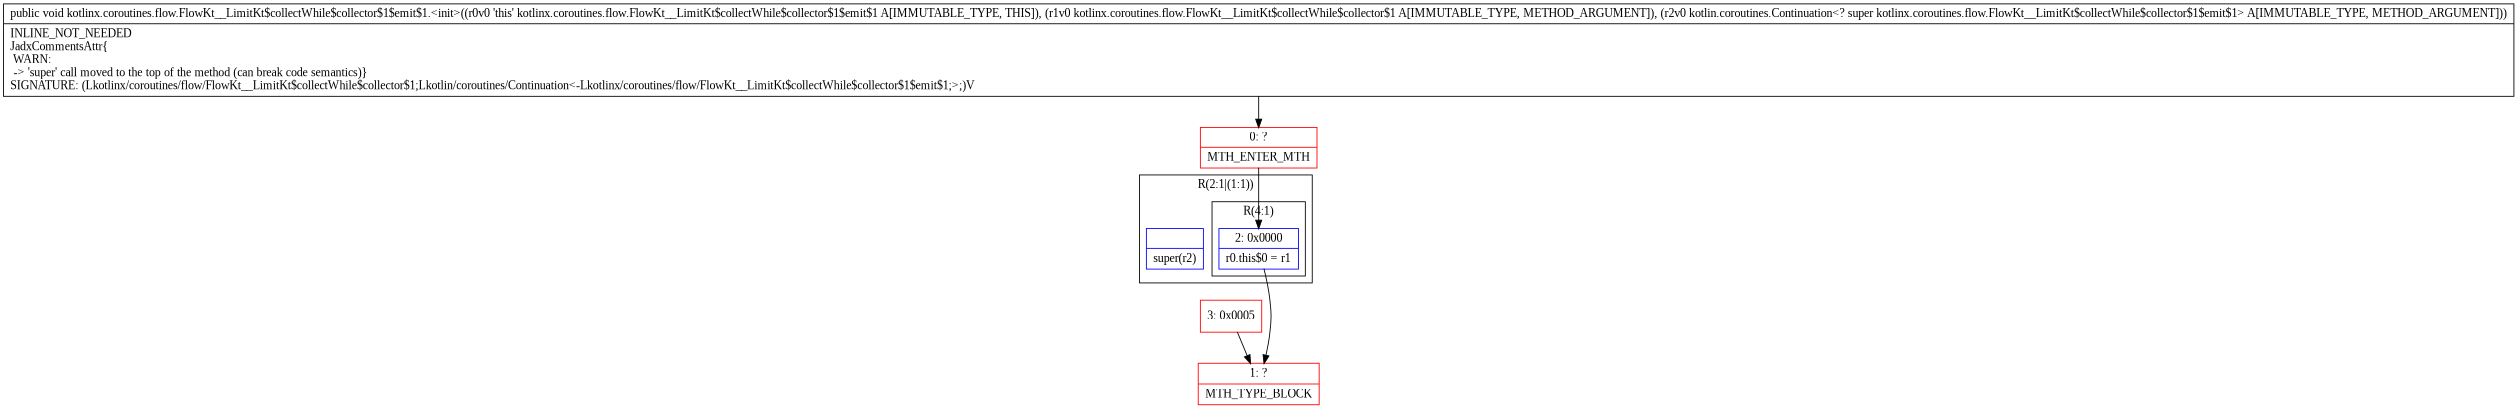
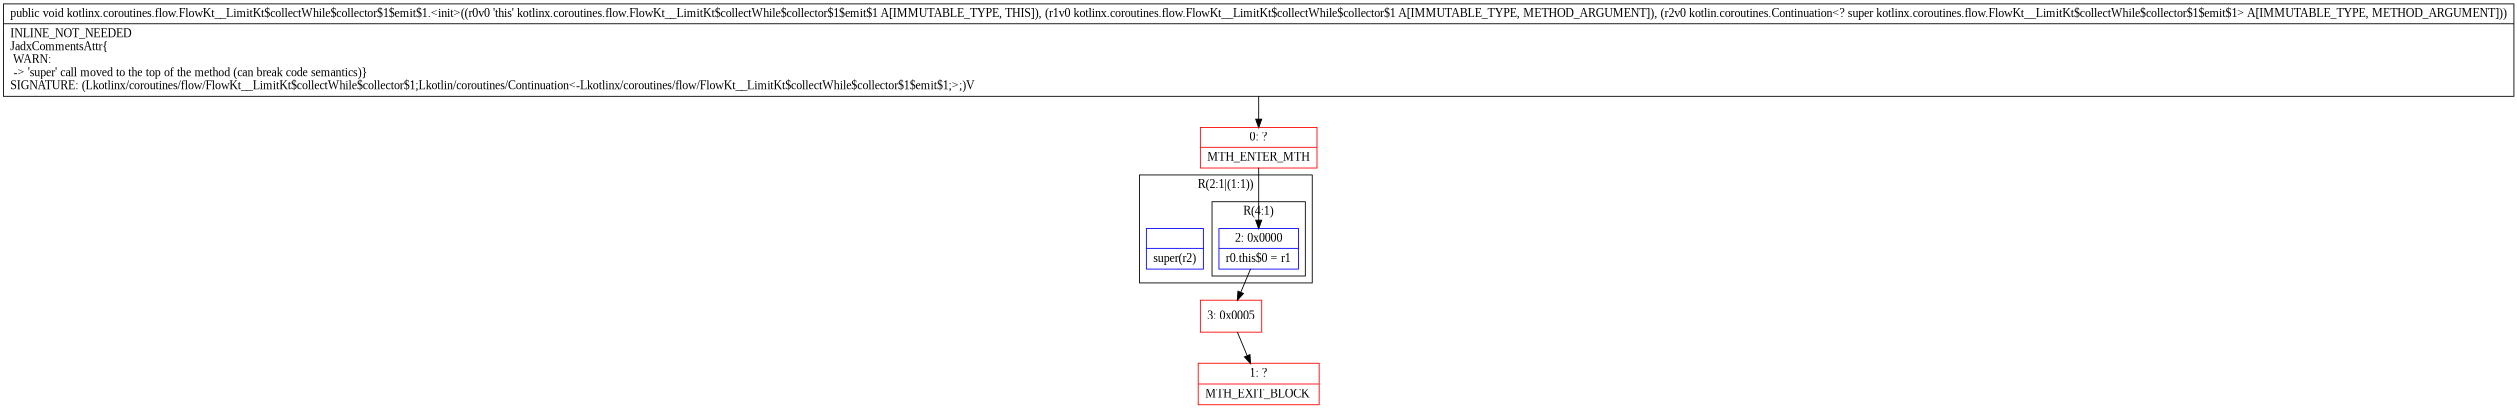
  digraph {
    fontname="Liberation Serif"
    node [color=red fontname="Liberation Serif" shape=record]
    edge [fontname="Liberation Serif"]
    n1 [color=blue label="{2\:\ 0x0000|r0.this$0 = r1\l}"]
    n2 [color=blue label="{|super(r2)\l}"]
    n3 [label="{3\:\ 0x0005}"]
-   n4 [label="{1\:\ ?|MTH_TYPE_BLOCK\l}"]
+   n4 [label="{1\:\ ?|MTH_EXIT_BLOCK\l}"]
    n5 [label="{0\:\ ?|MTH_ENTER_MTH\l}"]
    n6 [label="{public void kotlinx.coroutines.flow.FlowKt__LimitKt$collectWhile$collector$1$emit$1.\<init\>((r0v0 'this' kotlinx.coroutines.flow.FlowKt__LimitKt$collectWhile$collector$1$emit$1 A[IMMUTABLE_TYPE, THIS]), (r1v0 kotlinx.coroutines.flow.FlowKt__LimitKt$collectWhile$collector$1 A[IMMUTABLE_TYPE, METHOD_ARGUMENT]), (r2v0 kotlin.coroutines.Continuation\<? super kotlinx.coroutines.flow.FlowKt__LimitKt$collectWhile$collector$1$emit$1\> A[IMMUTABLE_TYPE, METHOD_ARGUMENT]))  | INLINE_NOT_NEEDED\lJadxCommentsAttr\{\l WARN: \l \-\> 'super' call moved to the top of the method (can break code semantics)\}\lSIGNATURE: (Lkotlinx\/coroutines\/flow\/FlowKt__LimitKt$collectWhile$collector$1;Lkotlin\/coroutines\/Continuation\<\-Lkotlinx\/coroutines\/flow\/FlowKt__LimitKt$collectWhile$collector$1$emit$1;\>;)V\l}" color=""]
    subgraph cluster_1 {
      label="R(2:1|(1:1))"
      n2
      subgraph cluster_2 {
        label="R(4:1)"
        n1
      }
    }
-   n1 -> n4
+   n1 -> n3
    n3 -> n4
    n5 -> n1
    n6 -> n5
  }
